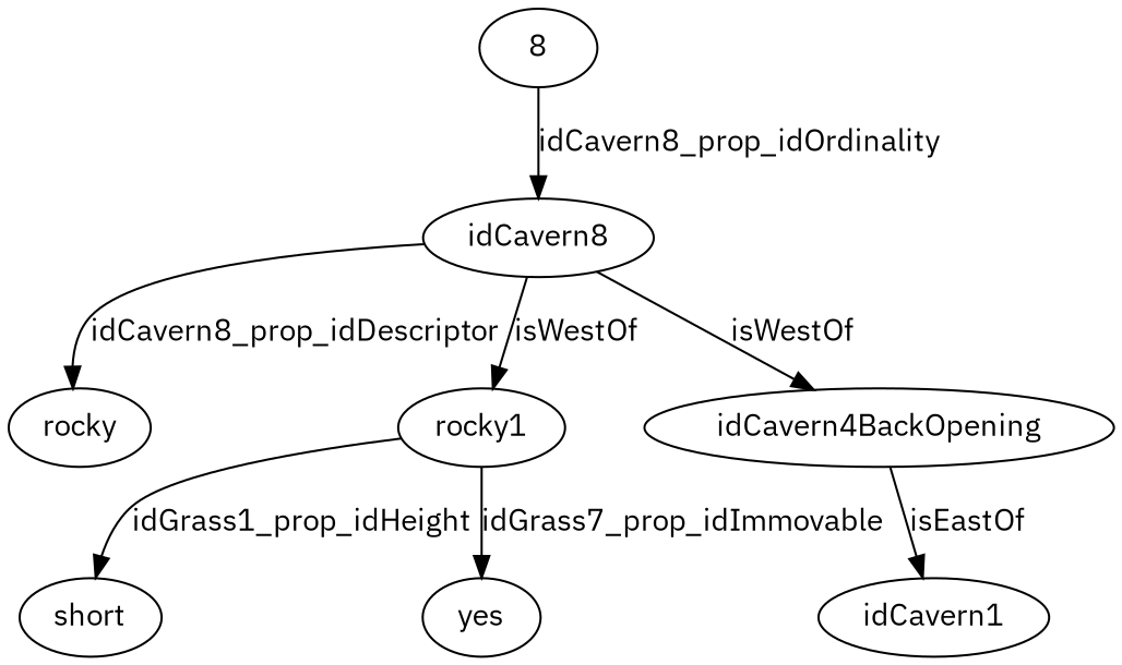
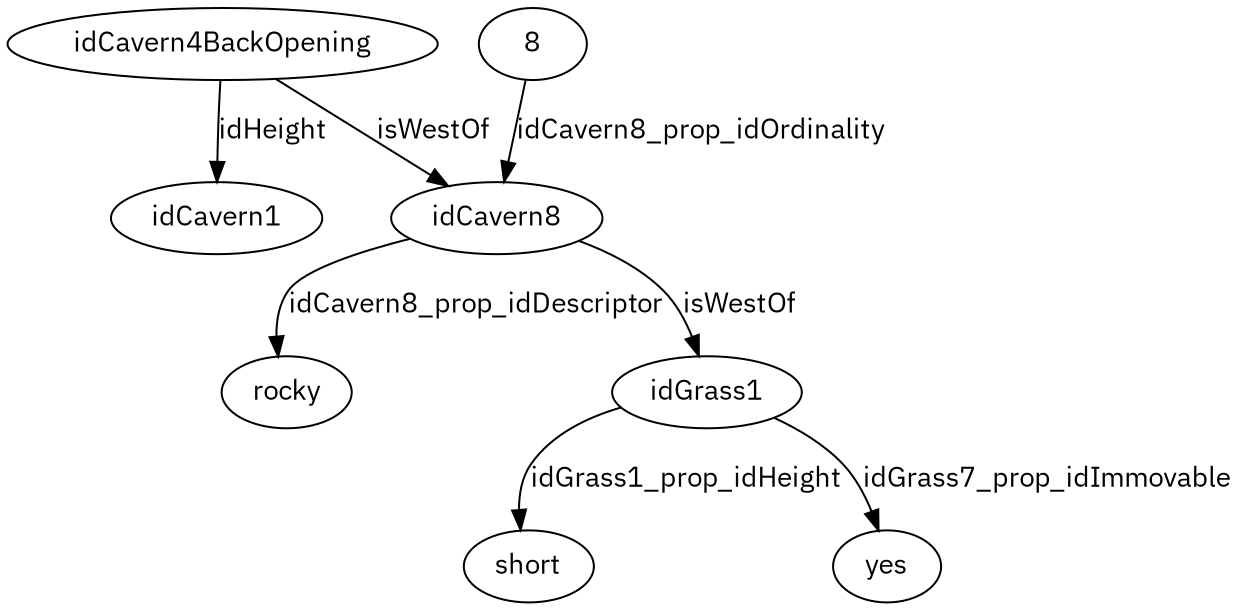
  strict digraph {
    fontname="IBM Plex Sans"
    node [fontname="IBM Plex Sans"]
    edge [edge_type=property fontname="IBM Plex Sans"]
    idCavern8 [node_type=entity_node root=root]
    rocky
-   idGrass1 [label=rocky1]
+   idGrass1
    idCavern4BackOpening
    8
    short
    yes
    n8 [label=idCavern1]
    idCavern8 -> rocky [label=idCavern8_prop_idDescriptor]
    idCavern8 -> idGrass1 [edge_type=relationship label=isWestOf]
-   idCavern8 -> idCavern4BackOpening [edge_type=relationship label=isWestOf]
+   idCavern4BackOpening -> idCavern8 [edge_type=relationship label=isWestOf]
    idGrass1 -> short [label=idGrass1_prop_idHeight]
    idGrass1 -> yes [label=idGrass7_prop_idImmovable]
-   idCavern4BackOpening -> n8 [edge_type=relationship label=isEastOf]
+   idCavern4BackOpening -> n8 [edge_type=relationship label=idHeight]
    8 -> idCavern8 [label=idCavern8_prop_idOrdinality]
  }
